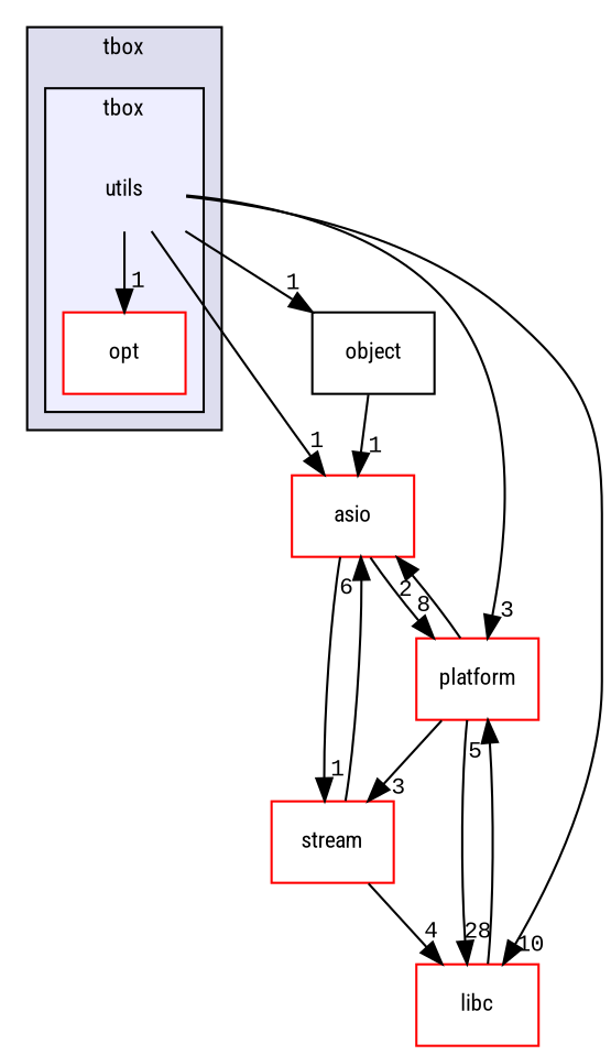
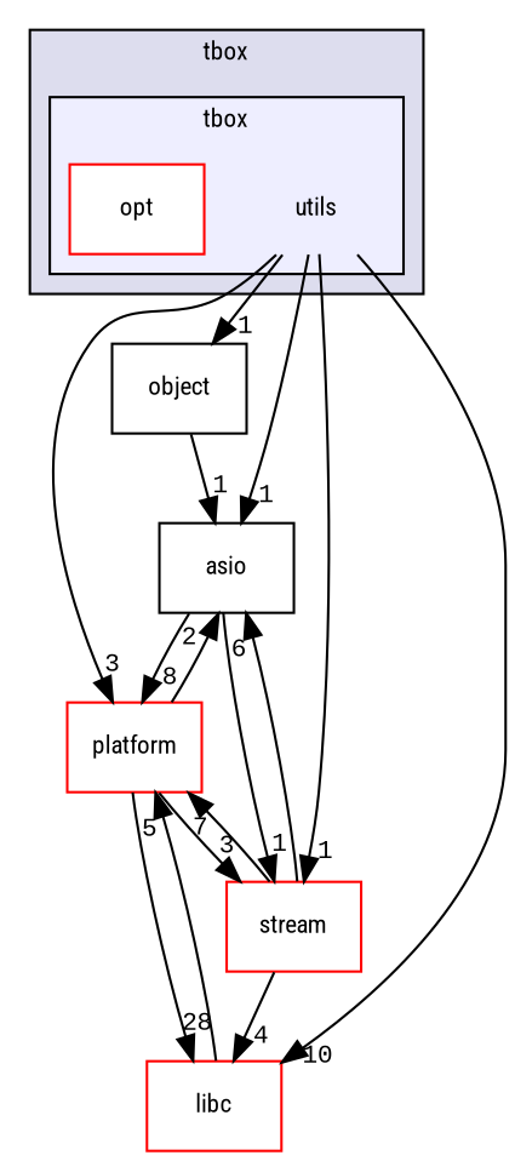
  digraph {
    compound=true
    fontname="Roboto Condensed"
    node [fontname="Roboto Condensed" fontsize=10 shape=box color=red fillcolor=white style=filled]
    edge [fontname="Roboto Condensed" headlabel=1 labeldistance=1.5 labelfontname=CourierNew labelfontsize=10]
    n1 [label=utils shape=plaintext color="" fillcolor="" style=""]
    n2 [label=opt]
-   n3 [label=asio]
+   n3 [color=black label=asio]
    n4 [color=black label=object]
    n5 [label=platform]
    n6 [label=stream]
    n7 [label=libc]
    subgraph cluster_1 {
      bgcolor="#ddddee"
      fontsize=10
      label=tbox
      pencolor=black
      subgraph cluster_2 {
        bgcolor="#eeeeff"
        fontsize=10
        label=tbox
        pencolor=black
        n1
        n2
      }
    }
    n1 -> n3
    n1 -> n4
    n1 -> n5 [headlabel=3]
-   n1 -> n2
+   n1 -> n6
    n1 -> n7 [headlabel=10]
    n3 -> n5 [headlabel=8]
    n3 -> n6
    n4 -> n3
    n5 -> n3 [headlabel=2]
    n5 -> n6 [headlabel=3]
    n5 -> n7 [headlabel=28]
    n6 -> n3 [headlabel=6]
+   n6 -> n5 [headlabel=7]
    n6 -> n7 [headlabel=4]
    n7 -> n5 [headlabel=5]
  }
